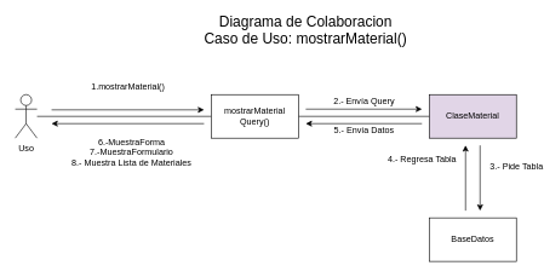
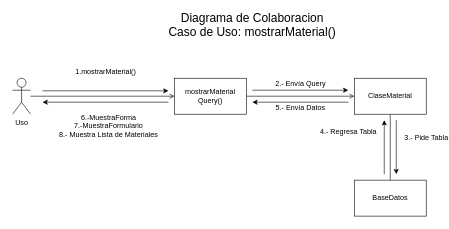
  <mxCell id="0" />
  <mxCell id="1" parent="0" />
- <mxCell id="2" value="" style="edgeStyle=orthogonalEdgeStyle;rounded=0;orthogonalLoop=1;jettySize=auto;html=1;endArrow=none;endFill=0;fontSize=20;" edge="1" parent="1" source="3" target="8"><mxGeometry relative="1" as="geometry"><mxPoint x="130" y="160" as="targetPoint" /></mxGeometry></mxCell>
+ <mxCell id="2" value="" style="edgeStyle=orthogonalEdgeStyle;rounded=0;orthogonalLoop=1;jettySize=auto;html=1;endArrow=open;endFill=0;fontSize=20;" edge="1" parent="1" source="3" target="8"><mxGeometry relative="1" as="geometry"><mxPoint x="130" y="160" as="targetPoint" /></mxGeometry></mxCell>
  <mxCell id="3" value="Uso" style="shape=umlActor;verticalLabelPosition=bottom;labelBackgroundColor=#ffffff;verticalAlign=top;html=1;outlineConnect=0;" vertex="1" parent="1"><mxGeometry x="20" y="130" width="30" height="60" as="geometry" /></mxCell>
- <mxCell id="5" value="ClaseMaterial" style="rounded=0;whiteSpace=wrap;html=1;fillColor=#e1d5e7;" vertex="1" parent="1"><mxGeometry x="590" y="130" width="120" height="60" as="geometry" /></mxCell>
+ <mxCell id="4" value="" style="edgeStyle=orthogonalEdgeStyle;rounded=0;orthogonalLoop=1;jettySize=auto;html=1;endArrow=none;endFill=0;fontSize=20;" edge="1" parent="1" source="5" target="6"><mxGeometry relative="1" as="geometry"><mxPoint x="650" y="380" as="targetPoint" /></mxGeometry></mxCell>
+ <mxCell id="5" value="ClaseMaterial" style="rounded=0;whiteSpace=wrap;html=1;" vertex="1" parent="1"><mxGeometry x="590" y="130" width="120" height="60" as="geometry" /></mxCell>
  <mxCell id="6" value="BaseDatos" style="rounded=0;whiteSpace=wrap;html=1;" vertex="1" parent="1"><mxGeometry x="590" y="300" width="120" height="60" as="geometry" /></mxCell>
- <mxCell id="7" value="" style="edgeStyle=orthogonalEdgeStyle;rounded=0;orthogonalLoop=1;jettySize=auto;html=1;endArrow=none;endFill=0;fontSize=12;" edge="1" parent="1" source="8" target="5"><mxGeometry y="-20" relative="1" as="geometry"><mxPoint as="offset" /></mxGeometry></mxCell>
+ <mxCell id="7" value="" style="edgeStyle=orthogonalEdgeStyle;rounded=0;orthogonalLoop=1;jettySize=auto;html=1;endArrow=open;endFill=0;fontSize=12;" edge="1" parent="1" source="8" target="5"><mxGeometry y="-20" relative="1" as="geometry"><mxPoint as="offset" /></mxGeometry></mxCell>
  <mxCell id="8" value="mostrarMaterial&lt;br&gt;Query()" style="rounded=0;whiteSpace=wrap;html=1;" vertex="1" parent="1"><mxGeometry x="290" y="130" width="120" height="60" as="geometry" /></mxCell>
  <mxCell id="9" value="Diagrama de Colaboracion&lt;br style=&quot;font-size: 20px&quot;&gt;Caso de Uso: mostrarMaterial()" style="text;html=1;strokeColor=none;fillColor=none;align=center;verticalAlign=middle;whiteSpace=wrap;rounded=0;fontSize=20;" vertex="1" parent="1"><mxGeometry x="250" y="20" width="340" height="40" as="geometry" /></mxCell>
  <mxCell id="10" value="1.mostrarMaterial()&lt;br&gt;" style="endArrow=classic;html=1;fontSize=12;" edge="1" parent="1"><mxGeometry y="31" width="50" height="50" relative="1" as="geometry"><mxPoint x="70" y="151" as="sourcePoint" /><mxPoint x="280" y="151" as="targetPoint" /><mxPoint as="offset" /></mxGeometry></mxCell>
  <mxCell id="11" value="6.-MuestraForma&lt;br&gt;&lt;div&gt;7.-MuestraFormulario&lt;/div&gt;&lt;div&gt;8.- Muestra Lista de Materiales&lt;br&gt;&lt;/div&gt;" style="endArrow=classic;html=1;fontSize=12;" edge="1" parent="1"><mxGeometry x="-0.048" y="40" width="50" height="50" relative="1" as="geometry"><mxPoint x="280" y="170" as="sourcePoint" /><mxPoint x="70" y="170" as="targetPoint" /><mxPoint as="offset" /></mxGeometry></mxCell>
  <mxCell id="12" value="2.- Envía Query" style="endArrow=classic;html=1;fontSize=12;" edge="1" parent="1"><mxGeometry y="10" width="50" height="50" relative="1" as="geometry"><mxPoint x="420" y="150" as="sourcePoint" /><mxPoint x="580" y="150" as="targetPoint" /><mxPoint as="offset" /></mxGeometry></mxCell>
  <mxCell id="13" value="3.- Pide Tabla" style="endArrow=classic;html=1;fontSize=12;" edge="1" parent="1"><mxGeometry x="-0.333" y="50" width="50" height="50" relative="1" as="geometry"><mxPoint x="660" y="200" as="sourcePoint" /><mxPoint x="660" y="290" as="targetPoint" /><mxPoint as="offset" /></mxGeometry></mxCell>
  <mxCell id="14" value="4.- Regresa Tabla" style="endArrow=classic;html=1;fontSize=12;" edge="1" parent="1"><mxGeometry x="0.556" y="60" width="50" height="50" relative="1" as="geometry"><mxPoint x="640" y="290" as="sourcePoint" /><mxPoint x="640" y="200" as="targetPoint" /><mxPoint as="offset" /></mxGeometry></mxCell>
  <mxCell id="15" value="5.- Envía Datos" style="endArrow=classic;html=1;fontSize=12;" edge="1" parent="1"><mxGeometry y="10" width="50" height="50" relative="1" as="geometry"><mxPoint x="580" y="170" as="sourcePoint" /><mxPoint x="420" y="170" as="targetPoint" /><mxPoint as="offset" /></mxGeometry></mxCell>
